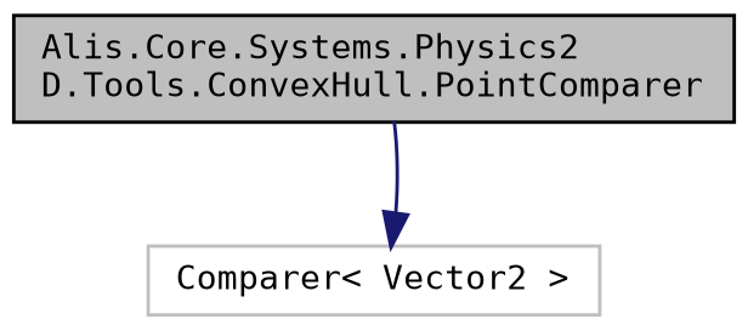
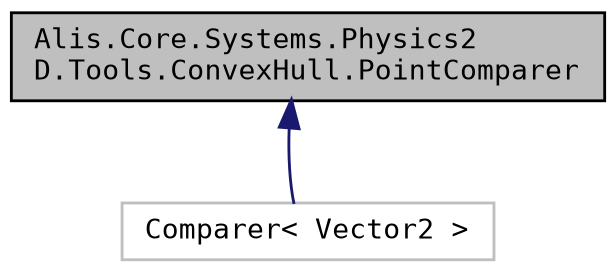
  digraph {
    fontname="DejaVu Sans Mono"
    node [fontname="DejaVu Sans Mono" fontsize=10 shape=record style=filled]
    n1 [color=black fillcolor=grey75 fontcolor=black height=0.2 label="Alis.Core.Systems.Physics2\lD.Tools.ConvexHull.PointComparer" width=0.4]
    n2 [color=grey75 fillcolor=white height=0.2 label="Comparer\< Vector2 \>" width=0.4]
-   n2 -> n1 [color=midnightblue dir=back fontname="DejaVu Sans Mono" fontsize=10 labelfontname=Helvetica labelfontsize=10 style=solid]
+   n1 -> n2 [color=midnightblue dir=back fontname="DejaVu Sans Mono" fontsize=10 labelfontname=Helvetica labelfontsize=10 style=solid]
  }
